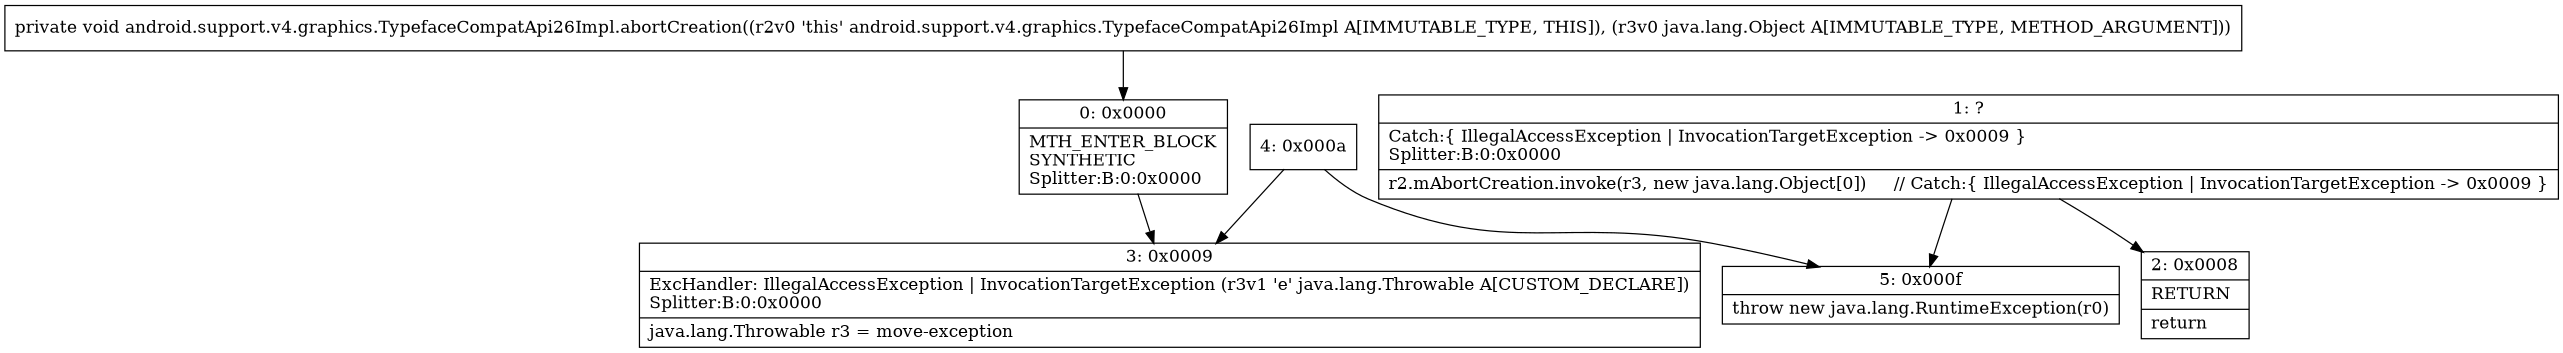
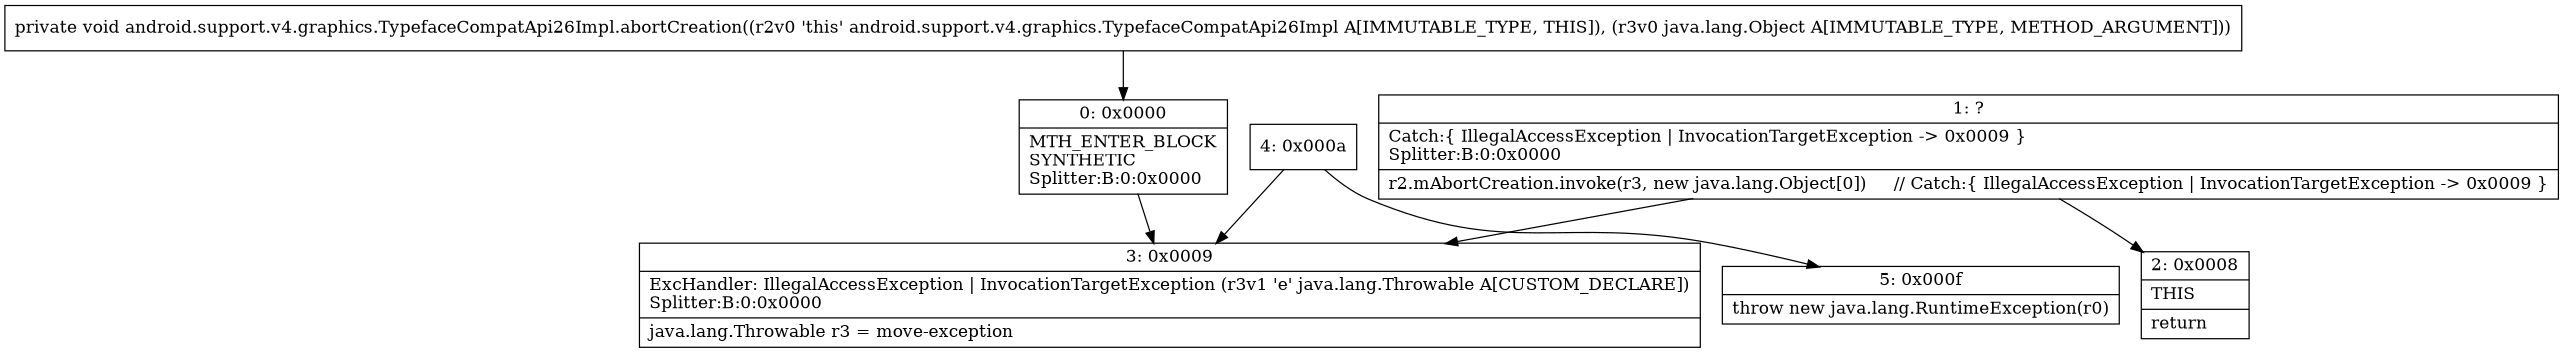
  digraph {
    node [shape=record]
    n1 [label="{0\:\ 0x0000|MTH_ENTER_BLOCK\lSYNTHETIC\lSplitter:B:0:0x0000\l}"]
    n2 [label="{3\:\ 0x0009|ExcHandler: IllegalAccessException \| InvocationTargetException (r3v1 'e' java.lang.Throwable A[CUSTOM_DECLARE])\lSplitter:B:0:0x0000\l|java.lang.Throwable r3 = move\-exception\l}"]
    n3 [label="{1\:\ ?|Catch:\{ IllegalAccessException \| InvocationTargetException \-\> 0x0009 \}\lSplitter:B:0:0x0000\l|r2.mAbortCreation.invoke(r3, new java.lang.Object[0])     \/\/ Catch:\{ IllegalAccessException \| InvocationTargetException \-\> 0x0009 \}\l}"]
-   n4 [label="{2\:\ 0x0008|RETURN\l|return\l}"]
+   n4 [label="{2\:\ 0x0008|THIS\l|return\l}"]
    n5 [label="{4\:\ 0x000a}"]
    n6 [label="{5\:\ 0x000f|throw new java.lang.RuntimeException(r0)\l}"]
    n7 [label="{private void android.support.v4.graphics.TypefaceCompatApi26Impl.abortCreation((r2v0 'this' android.support.v4.graphics.TypefaceCompatApi26Impl A[IMMUTABLE_TYPE, THIS]), (r3v0 java.lang.Object A[IMMUTABLE_TYPE, METHOD_ARGUMENT])) }"]
    n1 -> n2
-   n3 -> n6
+   n3 -> n2
    n3 -> n4
    n5 -> n2
    n5 -> n6
    n7 -> n1
  }
